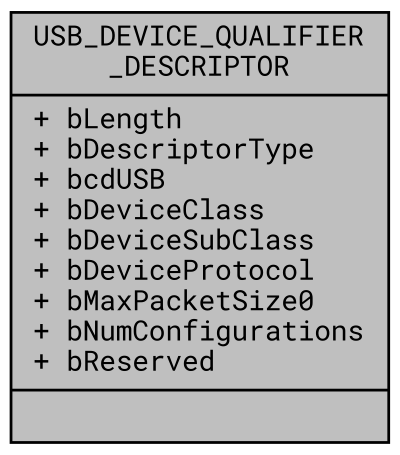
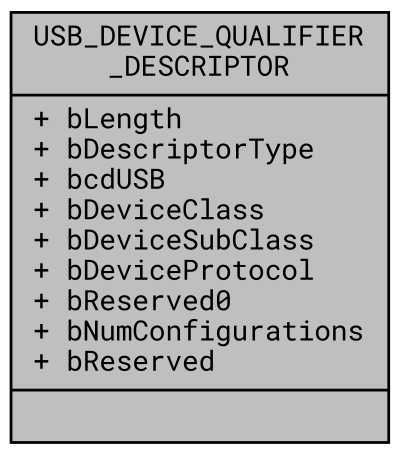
  digraph {
    fontname="Roboto Mono"
-   n1 [color=black fillcolor=grey75 fontcolor=black fontname="Roboto Mono" fontsize=10 height=0.2 label="{USB_DEVICE_QUALIFIER\l_DESCRIPTOR\n|+ bLength\l+ bDescriptorType\l+ bcdUSB\l+ bDeviceClass\l+ bDeviceSubClass\l+ bDeviceProtocol\l+ bMaxPacketSize0\l+ bNumConfigurations\l+ bReserved\l|}" shape=record style=filled width=0.4]
+   n1 [color=black fillcolor=grey75 fontcolor=black fontname="Roboto Mono" fontsize=10 height=0.2 label="{USB_DEVICE_QUALIFIER\l_DESCRIPTOR\n|+ bLength\l+ bDescriptorType\l+ bcdUSB\l+ bDeviceClass\l+ bDeviceSubClass\l+ bDeviceProtocol\l+ bReserved0\l+ bNumConfigurations\l+ bReserved\l|}" shape=record style=filled width=0.4]
  }
